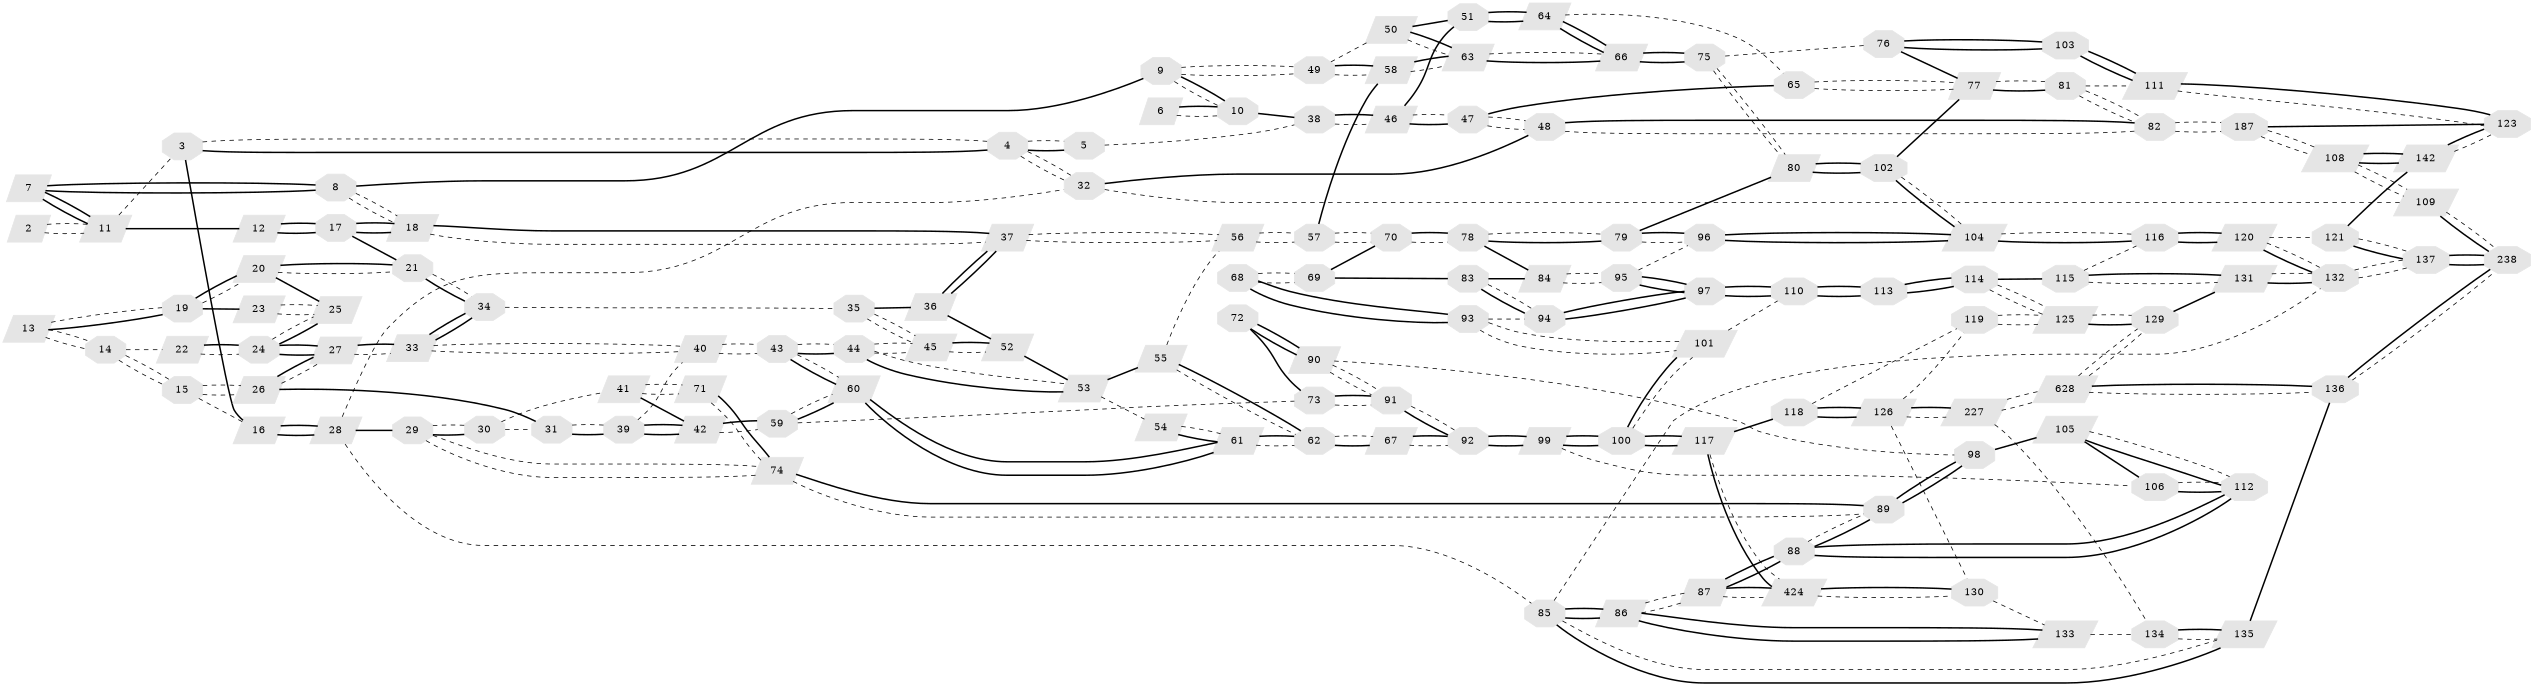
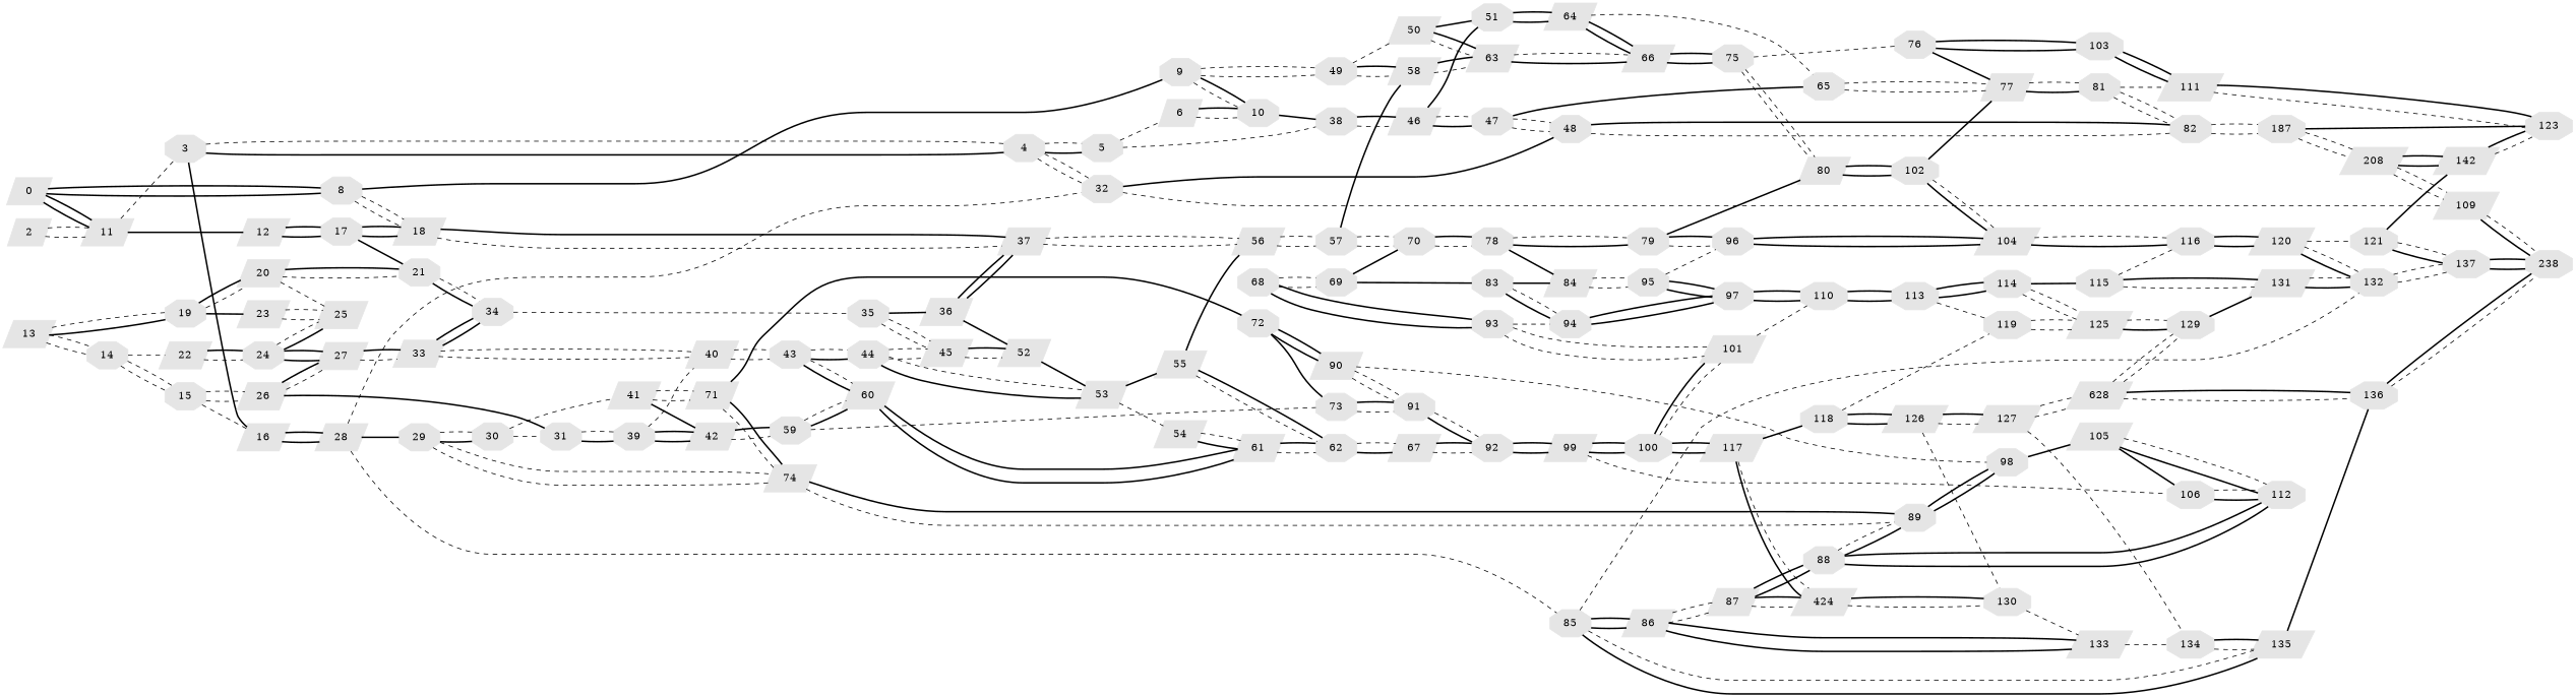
  graph {
    rankdir=LR
    node [color=gray90 shape=octagon style=filled]
    edge [style=bold]
    2 [shape=parallelogram]
    11 [shape=parallelogram]
-   7 [shape=parallelogram]
+   7 [shape=parallelogram label=0]
    8
    3
    4
    16 [shape=parallelogram]
    12 [shape=parallelogram]
    5
    32
    28 [shape=parallelogram]
    6 [shape=parallelogram]
    38
    48
    109 [shape=parallelogram]
    10
    46 [shape=parallelogram]
    9
    18 [shape=parallelogram]
    49
    37 [shape=parallelogram]
    50 [shape=parallelogram]
    58 [shape=parallelogram]
    17
    13 [shape=parallelogram]
    14
    19
    21
    15
    22 [shape=parallelogram]
    20 [shape=parallelogram]
    23 [shape=parallelogram]
    26 [shape=parallelogram]
    24
    27 [shape=parallelogram]
    31
    29
    85
    34
    56 [shape=parallelogram]
    25 [shape=parallelogram]
    35
    33 [shape=parallelogram]
    39
    40 [shape=parallelogram]
    30
    74 [shape=parallelogram]
    86 [shape=parallelogram]
    135 [shape=parallelogram]
    132
    41 [shape=parallelogram]
    89
    42 [shape=parallelogram]
    71 [shape=parallelogram]
    82
    n56 [label=238]
    43
    36 [shape=parallelogram]
    45 [shape=parallelogram]
    52 [shape=parallelogram]
    53 [shape=parallelogram]
    57
    47
    51
    59
    44
    60 [shape=parallelogram]
    72
    73
    61 [shape=parallelogram]
    54 [shape=parallelogram]
    55 [shape=parallelogram]
    65
    64 [shape=parallelogram]
    77 [shape=parallelogram]
    n76 [label=187]
    63 [shape=parallelogram]
    66 [shape=parallelogram]
    62
    67 [shape=parallelogram]
    70
    78
    91
    92
    75
    81
    76
    80 [shape=parallelogram]
    68
    69
    93
    99 [shape=parallelogram]
    83
    94
    101 [shape=parallelogram]
    84 [shape=parallelogram]
    79
    90 [shape=parallelogram]
    98
    103
    102
    111 [shape=parallelogram]
    96
    95
    104 [shape=parallelogram]
    123
-   108 [shape=parallelogram]
+   108 [shape=parallelogram label=208]
    97
    87 [shape=parallelogram]
    133 [shape=parallelogram]
    136
    88
    n113 [label=424 shape=parallelogram]
    134
    112
    130
    105 [shape=parallelogram]
    100
    106
    110
    116
    113
    117 [shape=parallelogram]
    118
    120 [shape=parallelogram]
    n126 [label=142 shape=parallelogram]
    114
    119
    115
    125 [shape=parallelogram]
    131 [shape=parallelogram]
    129
    121
    126 [shape=parallelogram]
-   127 [shape=parallelogram label=227]
+   127 [shape=parallelogram]
    137
    n137 [label=628 shape=parallelogram]
    2 -- 11 [style=dashed]
    2 -- 11 [style=dashed]
    11 -- 3 [style=dashed]
    11 -- 12
    7 -- 11
    7 -- 11
    7 -- 8
    7 -- 8
    8 -- 9
    8 -- 18 [style=dashed]
    8 -- 18 [style=dashed]
    3 -- 4
    3 -- 4 [style=dashed]
    3 -- 16
    4 -- 5
    4 -- 5 [style=dashed]
    4 -- 32 [style=dashed]
    4 -- 32 [style=dashed]
    16 -- 28
    16 -- 28
    12 -- 17
    12 -- 17
+   5 -- 6 [style=dashed]
    5 -- 38 [style=dashed]
    32 -- 48
    32 -- 109 [style=dashed]
    28 -- 32 [style=dashed]
    28 -- 29
    28 -- 85 [style=dashed]
    6 -- 10 [style=dashed]
    6 -- 10
    38 -- 46 [style=dashed]
    38 -- 46
    48 -- 82 [style=dashed]
    48 -- 82
    109 -- n56
    109 -- n56 [style=dashed]
    10 -- 38
    46 -- 47
    46 -- 47 [style=dashed]
    46 -- 51
    9 -- 10 [style=dashed]
    9 -- 10
    9 -- 49 [style=dashed]
    9 -- 49 [style=dashed]
    18 -- 37 [style=dashed]
    18 -- 37
    49 -- 50 [style=dashed]
    49 -- 58 [style=dashed]
    49 -- 58
    37 -- 56 [style=dashed]
    37 -- 56 [style=dashed]
    50 -- 51
    50 -- 63 [style=dashed]
    50 -- 63
    58 -- 63 [style=dashed]
    58 -- 63
    17 -- 18
    17 -- 18
    17 -- 21
    13 -- 14 [style=dashed]
    13 -- 14 [style=dashed]
    13 -- 19
    13 -- 19 [style=dashed]
    14 -- 15 [style=dashed]
    14 -- 15 [style=dashed]
    14 -- 22 [style=dashed]
    19 -- 20 [style=dashed]
    19 -- 20
    19 -- 23
    21 -- 34
    21 -- 34 [style=dashed]
    15 -- 16 [style=dashed]
    15 -- 26 [style=dashed]
    15 -- 26 [style=dashed]
    22 -- 24 [style=dashed]
    22 -- 24
    20 -- 21 [style=dashed]
    20 -- 21
-   20 -- 25
+   20 -- 25 [style=dashed]
    23 -- 25 [style=dashed]
    23 -- 25 [style=dashed]
    26 -- 27 [style=dashed]
    26 -- 27
    26 -- 31
    24 -- 27
    24 -- 27
    24 -- 25
    24 -- 25 [style=dashed]
    27 -- 33 [style=dashed]
    27 -- 33
    31 -- 39
    31 -- 39 [style=dashed]
    29 -- 30
    29 -- 30 [style=dashed]
    29 -- 74 [style=dashed]
    29 -- 74 [style=dashed]
    85 -- 86
    85 -- 86
    85 -- 135
    85 -- 135 [style=dashed]
    85 -- 132 [style=dashed]
    34 -- 35 [style=dashed]
    56 -- 57 [style=dashed]
    56 -- 57 [style=dashed]
    35 -- 36
    35 -- 45 [style=dashed]
    35 -- 45 [style=dashed]
    33 -- 34
    33 -- 34
    33 -- 40 [style=dashed]
    33 -- 40 [style=dashed]
    39 -- 40 [style=dashed]
    39 -- 42
    39 -- 42
    40 -- 43 [style=dashed]
    40 -- 43 [style=dashed]
    30 -- 31 [style=dashed]
    30 -- 41 [style=dashed]
    74 -- 89 [style=dashed]
    74 -- 89
    86 -- 87 [style=dashed]
    86 -- 87 [style=dashed]
    86 -- 133
    86 -- 133
    135 -- 136
    132 -- 137 [style=dashed]
    132 -- 137 [style=dashed]
    41 -- 42
    41 -- 71 [style=dashed]
    41 -- 71 [style=dashed]
    89 -- 98
    89 -- 98
    42 -- 59 [style=dashed]
    42 -- 59
    71 -- 74 [style=dashed]
    71 -- 74
+   71 -- 72
    82 -- n76 [style=dashed]
    82 -- n76 [style=dashed]
    43 -- 44
    43 -- 44 [style=dashed]
    43 -- 60
    43 -- 60 [style=dashed]
    36 -- 37
    36 -- 37
    36 -- 52
    45 -- 52 [style=dashed]
    45 -- 52
    52 -- 53
    53 -- 54 [style=dashed]
    53 -- 55
    57 -- 58
    57 -- 70 [style=dashed]
    57 -- 70 [style=dashed]
    47 -- 48 [style=dashed]
    47 -- 48 [style=dashed]
    47 -- 65
    51 -- 64
    51 -- 64
    59 -- 60
    59 -- 60 [style=dashed]
    59 -- 73 [style=dashed]
    44 -- 45 [style=dashed]
    44 -- 45 [style=dashed]
    44 -- 53
    44 -- 53 [style=dashed]
    60 -- 61
    60 -- 61
    72 -- 73
    72 -- 90
    72 -- 90
    73 -- 91 [style=dashed]
    73 -- 91
    61 -- 62 [style=dashed]
    61 -- 62
    54 -- 61
    54 -- 61 [style=dashed]
-   55 -- 56 [style=dashed]
+   55 -- 56
    55 -- 62 [style=dashed]
    55 -- 62
    65 -- 77 [style=dashed]
    65 -- 77 [style=dashed]
    64 -- 65 [style=dashed]
    64 -- 66
    64 -- 66
    77 -- 81
    77 -- 81 [style=dashed]
    n76 -- 123
    n76 -- 108 [style=dashed]
    n76 -- 108 [style=dashed]
    63 -- 66
    63 -- 66 [style=dashed]
    66 -- 75
    66 -- 75
    62 -- 67
    62 -- 67 [style=dashed]
    67 -- 92 [style=dashed]
    67 -- 92
    70 -- 78 [style=dashed]
    70 -- 78
    78 -- 84
    78 -- 79
    78 -- 79 [style=dashed]
    91 -- 92
    91 -- 92 [style=dashed]
    92 -- 99
    92 -- 99
    75 -- 76 [style=dashed]
    75 -- 80 [style=dashed]
    75 -- 80 [style=dashed]
    81 -- 82 [style=dashed]
    81 -- 82 [style=dashed]
    81 -- 111 [style=dashed]
    76 -- 77
    76 -- 103
    76 -- 103
    80 -- 102
    80 -- 102
    68 -- 69 [style=dashed]
    68 -- 69 [style=dashed]
    68 -- 93
    68 -- 93
    69 -- 70
    69 -- 83
    93 -- 94 [style=dashed]
    93 -- 101 [style=dashed]
    93 -- 101 [style=dashed]
    99 -- 100
    99 -- 100
    99 -- 106 [style=dashed]
    83 -- 94
    83 -- 94 [style=dashed]
    83 -- 84
    94 -- 97
    94 -- 97
    101 -- 110 [style=dashed]
    84 -- 95 [style=dashed]
    84 -- 95 [style=dashed]
    79 -- 80
    79 -- 96 [style=dashed]
    79 -- 96
    90 -- 91 [style=dashed]
    90 -- 91 [style=dashed]
    90 -- 98 [style=dashed]
    98 -- 105
    103 -- 111
    103 -- 111
    102 -- 77
    102 -- 104
    102 -- 104 [style=dashed]
    111 -- 123 [style=dashed]
    111 -- 123
    96 -- 104
    96 -- 104
    95 -- 96 [style=dashed]
    95 -- 97
    95 -- 97
    104 -- 116
    104 -- 116 [style=dashed]
    108 -- 109 [style=dashed]
    108 -- 109 [style=dashed]
    108 -- n126
    108 -- n126
    97 -- 110
    97 -- 110
    87 -- 88
    87 -- 88
    87 -- n113 [style=dashed]
    87 -- n113
    133 -- 134 [style=dashed]
    136 -- n56 [style=dashed]
    136 -- n56
    88 -- 89
    88 -- 89 [style=dashed]
    88 -- 112
    88 -- 112
    n113 -- 130 [style=dashed]
    n113 -- 130
    134 -- 135 [style=dashed]
    134 -- 135
    130 -- 133 [style=dashed]
    105 -- 112
    105 -- 112 [style=dashed]
    105 -- 106
    100 -- 101 [style=dashed]
    100 -- 101
    100 -- 117
    100 -- 117
    106 -- 112
    106 -- 112 [style=dashed]
    110 -- 113
    110 -- 113
    116 -- 120
    116 -- 120
    113 -- 114
    113 -- 114
-   126 -- 119 [style=dashed]
+   113 -- 119 [style=dashed]
    117 -- n113
    117 -- n113 [style=dashed]
    117 -- 118
    118 -- 119 [style=dashed]
    118 -- 126
    118 -- 126
    120 -- 132
    120 -- 132 [style=dashed]
    120 -- 121 [style=dashed]
    n126 -- 123 [style=dashed]
    n126 -- 123
    114 -- 115
    114 -- 125 [style=dashed]
    114 -- 125 [style=dashed]
    119 -- 125 [style=dashed]
    119 -- 125 [style=dashed]
    115 -- 116 [style=dashed]
    115 -- 131 [style=dashed]
    115 -- 131
    125 -- 129
    125 -- 129 [style=dashed]
    131 -- 132
    131 -- 132 [style=dashed]
    129 -- 131
    121 -- n126
    121 -- 137
    121 -- 137 [style=dashed]
    126 -- 130 [style=dashed]
    126 -- 127 [style=dashed]
    126 -- 127
    127 -- 134 [style=dashed]
    127 -- n137 [style=dashed]
    127 -- n137 [style=dashed]
    137 -- n56
    137 -- n56
    n137 -- 136 [style=dashed]
    n137 -- 136
    n137 -- 129 [style=dashed]
    n137 -- 129 [style=dashed]
  }
